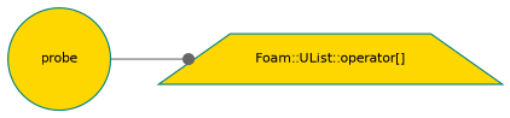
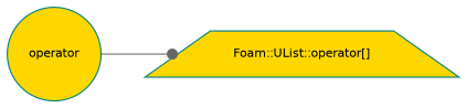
  digraph {
    rankdir=LR
    fontname="DejaVu Sans"
    node [color=teal fillcolor=gold fontname="DejaVu Sans" fontsize=10 style=filled]
-   n1 [fontcolor=black height=0.2 label=probe shape=circle width=0.4]
+   n1 [fontcolor=black height=0.2 label=operator shape=circle width=0.4]
    n2 [height=0.2 label="Foam::UList::operator[]" shape=trapezium width=0.4]
    n1 -> n2 [color=gray40 fontname="DejaVu Sans" fontsize=10 labelfontname=FreeSans labelfontsize=10 style=solid arrowhead=dot]
  }
